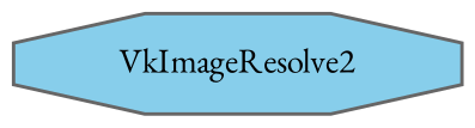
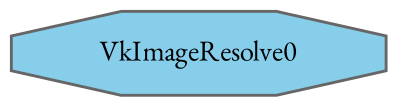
  digraph {
    rankdir=LR
    fontname="EB Garamond"
-   n1 [color=grey40 fillcolor=skyblue fontname="EB Garamond" fontsize=10 height=0.2 label=VkImageResolve2 shape=octagon style=filled width=0.4]
+   n1 [color=grey40 fillcolor=skyblue fontname="EB Garamond" fontsize=10 height=0.2 label=VkImageResolve0 shape=octagon style=filled width=0.4]
  }
